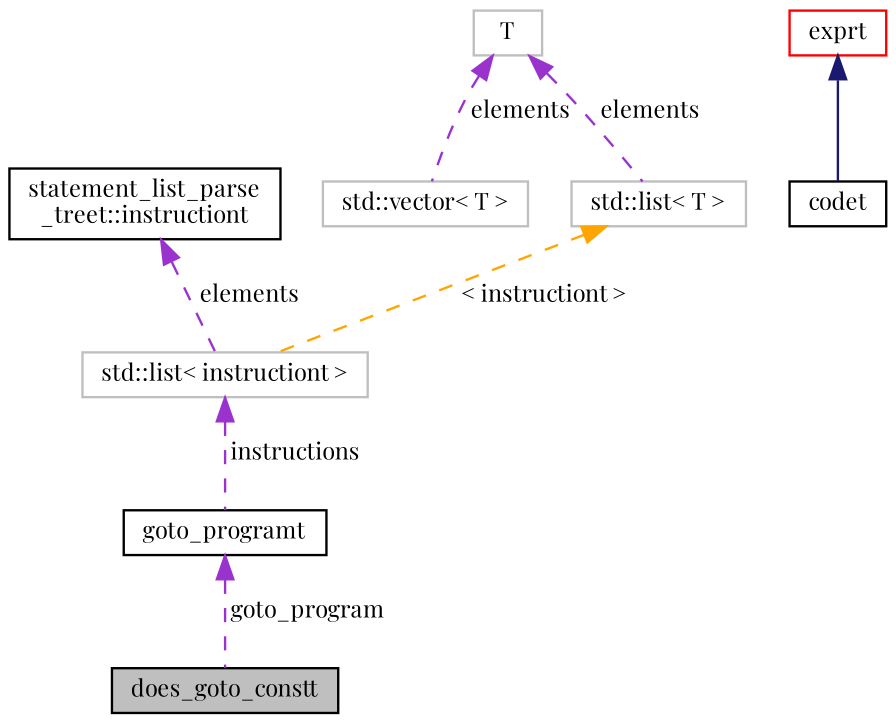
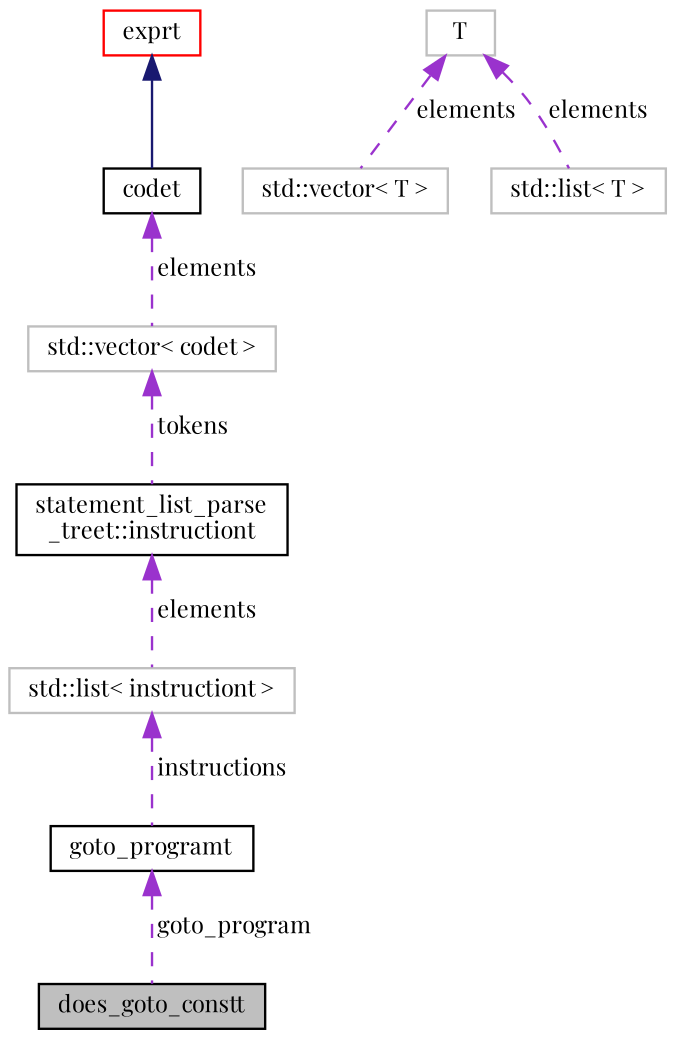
  digraph {
    fontname="Playfair Display"
    node [color=grey75 fontname="Playfair Display" fontsize=10 shape=record]
    edge [color=darkorchid3 dir=back fontname="Playfair Display" fontsize=10 labelfontname=Helvetica labelfontsize=10 style=dashed]
    n1 [color=black fillcolor=grey75 fontcolor=black height=0.2 label=does_goto_constt style=filled width=0.4]
    n2 [color=black height=0.2 label=goto_programt width=0.4]
    n3 [height=0.2 label="std::list\< instructiont \>" width=0.4]
    n4 [color=black height=0.2 label="statement_list_parse\l_treet::instructiont" width=0.4]
+   n5 [height=0.2 label="std::vector\< codet \>" width=0.4]
    n6 [color=black height=0.2 label=codet width=0.4]
    n7 [color=red height=0.2 label=exprt width=0.4]
    n8 [height=0.2 label="std::vector\< T \>" width=0.4]
    n9 [height=0.2 label=T width=0.4]
    n10 [height=0.2 label="std::list\< T \>" width=0.4]
    n2 -> n1 [label=" goto_program"]
    n3 -> n2 [label=" instructions"]
    n4 -> n3 [label=" elements"]
+   n5 -> n4 [label=" tokens"]
+   n6 -> n5 [label=" elements"]
    n7 -> n6 [color=midnightblue style=solid]
    n9 -> n8 [label=" elements"]
    n9 -> n10 [label=" elements"]
-   n10 -> n3 [color=orange label=" \< instructiont \>"]
  }
